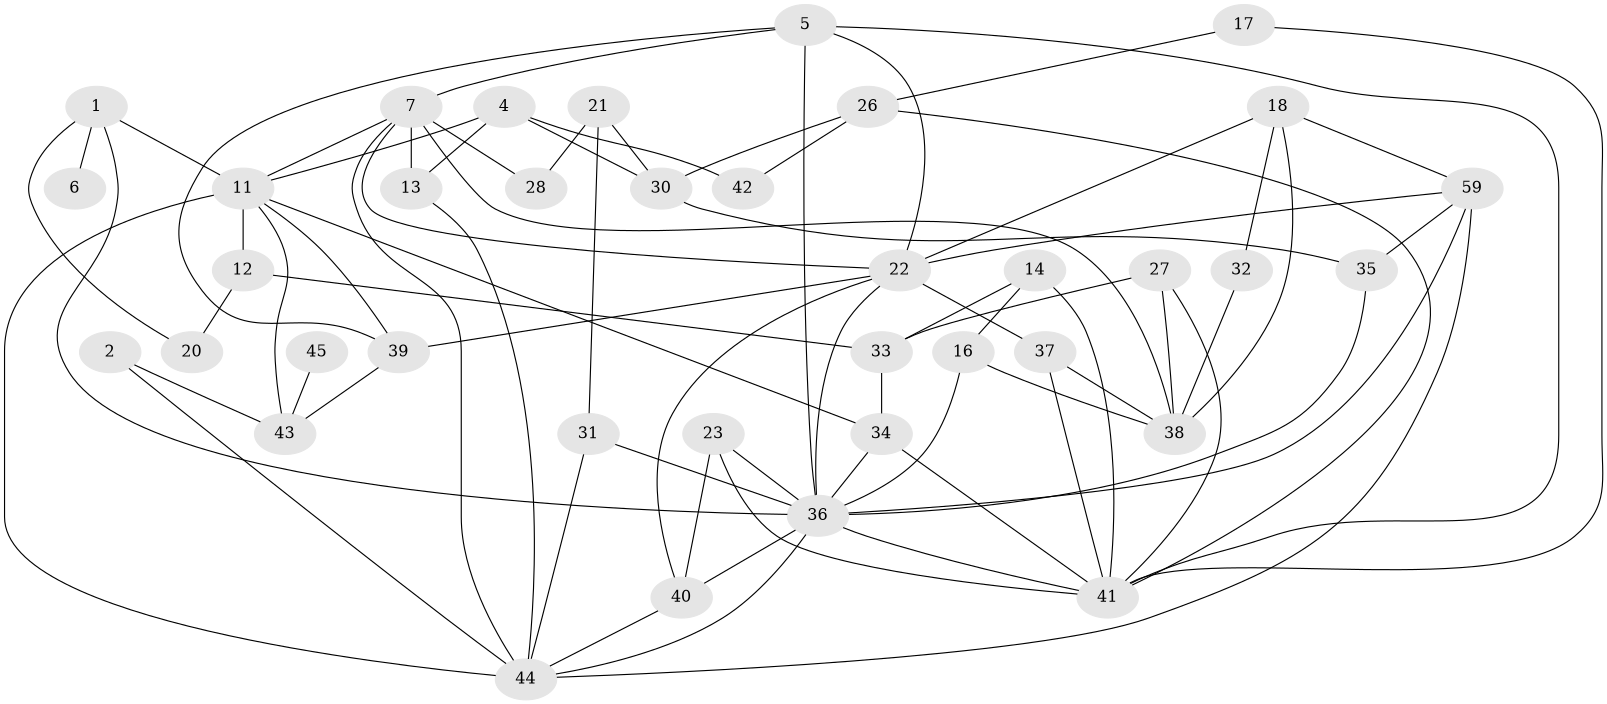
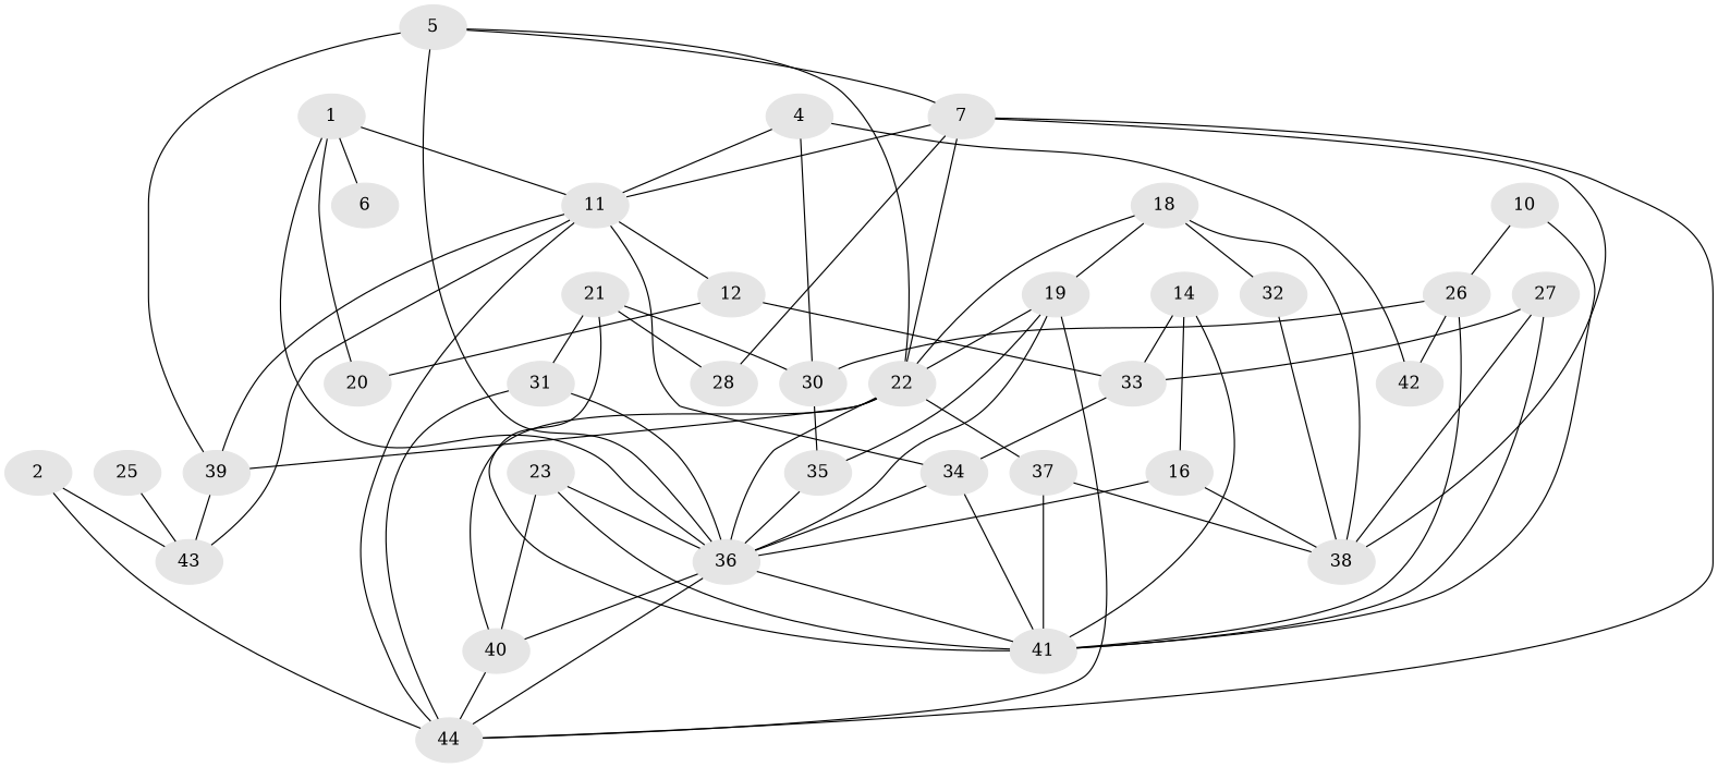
  graph {
    node [color=gray90 style=filled]
    edge [weight=1.0]
    1
    6
    11
    20
    36
    43
    44
    39
    12
    34
    41
    40
    2
    4
-   13
    30
    42
    35
    5
    7
    n21 [label=22]
    28
    38
    37
-   10 [label=17]
+   10
    26
    33
    14
    16
    18
-   19 [label=59]
+   19
    32
    21
    31
    23
-   25 [label=45]
+   25
    27
    1 -- 6
    1 -- 11
    1 -- 20
    1 -- 36
    11 -- 43
    11 -- 44
    11 -- 39
    11 -- 12
    11 -- 34
    36 -- 44
    36 -- 41
    36 -- 40
    39 -- 43
    12 -- 20
    12 -- 33 [weight=2.0]
    34 -- 36 [weight=2.0]
    34 -- 41 [weight=2.0]
    40 -- 44
    2 -- 43
    2 -- 44 [weight=2.0]
    4 -- 11
-   4 -- 13
    4 -- 30
    4 -- 42
-   13 -- 44
    30 -- 35 [weight=2.0]
    35 -- 36
    5 -- 36 [weight=3.0]
    5 -- 39 [weight=2.0]
-   5 -- 41
+   21 -- 41
    5 -- 7 [weight=2.0]
    5 -- n21 [weight=2.0]
    7 -- 11
    7 -- 44
-   7 -- 13
    7 -- n21 [weight=2.0]
    7 -- 28
    7 -- 38
    n21 -- 36 [weight=2.0]
    n21 -- 39
    n21 -- 40
    n21 -- 37
    37 -- 41
    37 -- 38
    10 -- 41
    10 -- 26
    26 -- 41
    26 -- 30
    26 -- 42
    33 -- 34
    14 -- 41 [weight=3.0]
    14 -- 33
    14 -- 16
    16 -- 36
    16 -- 38
    18 -- n21 [weight=2.0]
    18 -- 38 [weight=2.0]
    18 -- 19
    18 -- 32
    19 -- 36
    19 -- 44
    19 -- 35 [weight=2.0]
    19 -- n21
    32 -- 38
    21 -- 30
    21 -- 28
    21 -- 31 [weight=2.0]
    31 -- 36
    31 -- 44
    23 -- 36
    23 -- 41
    23 -- 40
    25 -- 43
    27 -- 41
    27 -- 38
    27 -- 33
  }
